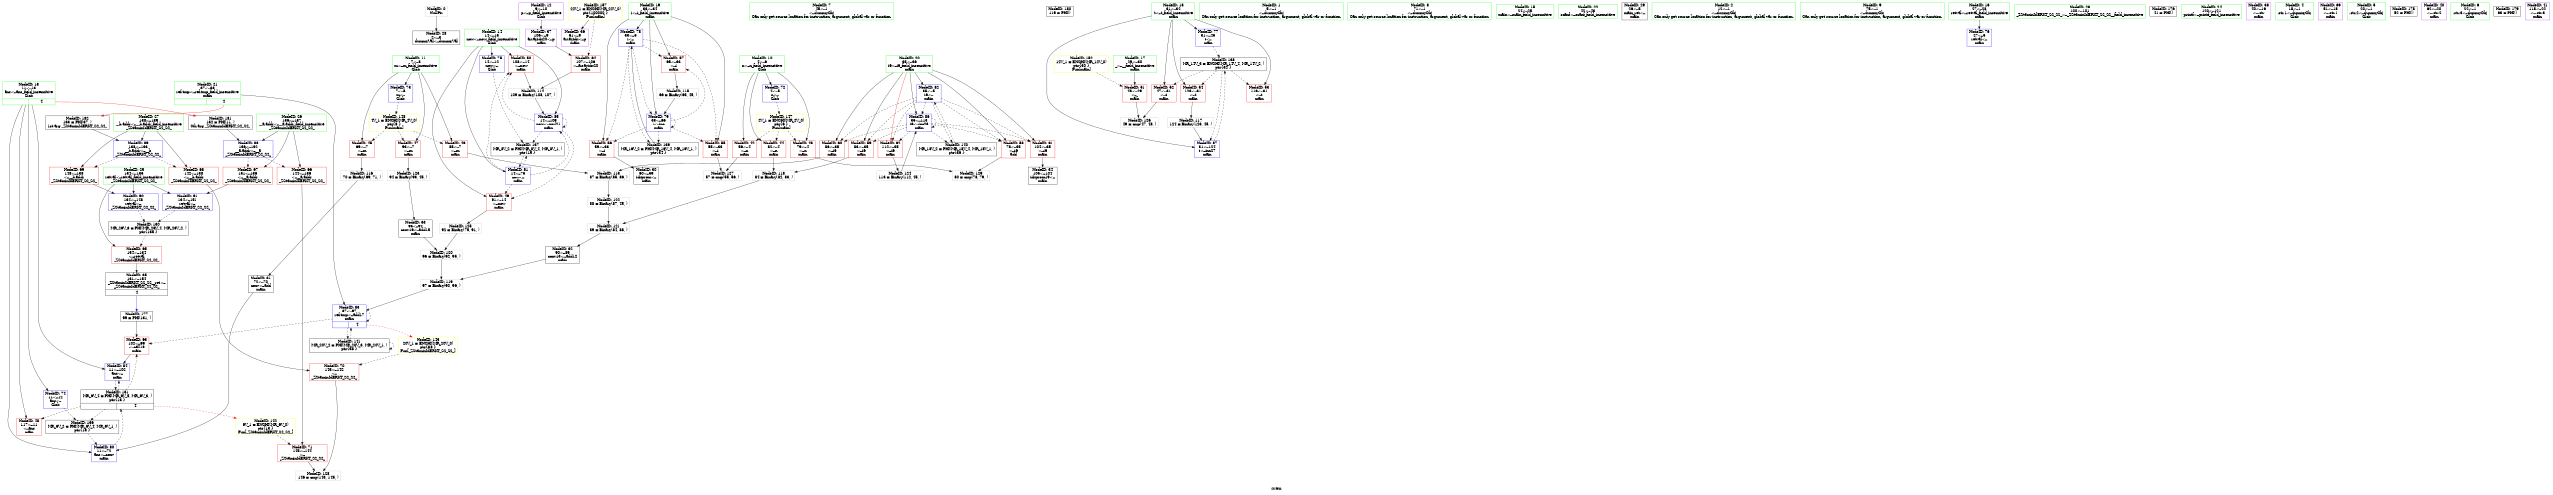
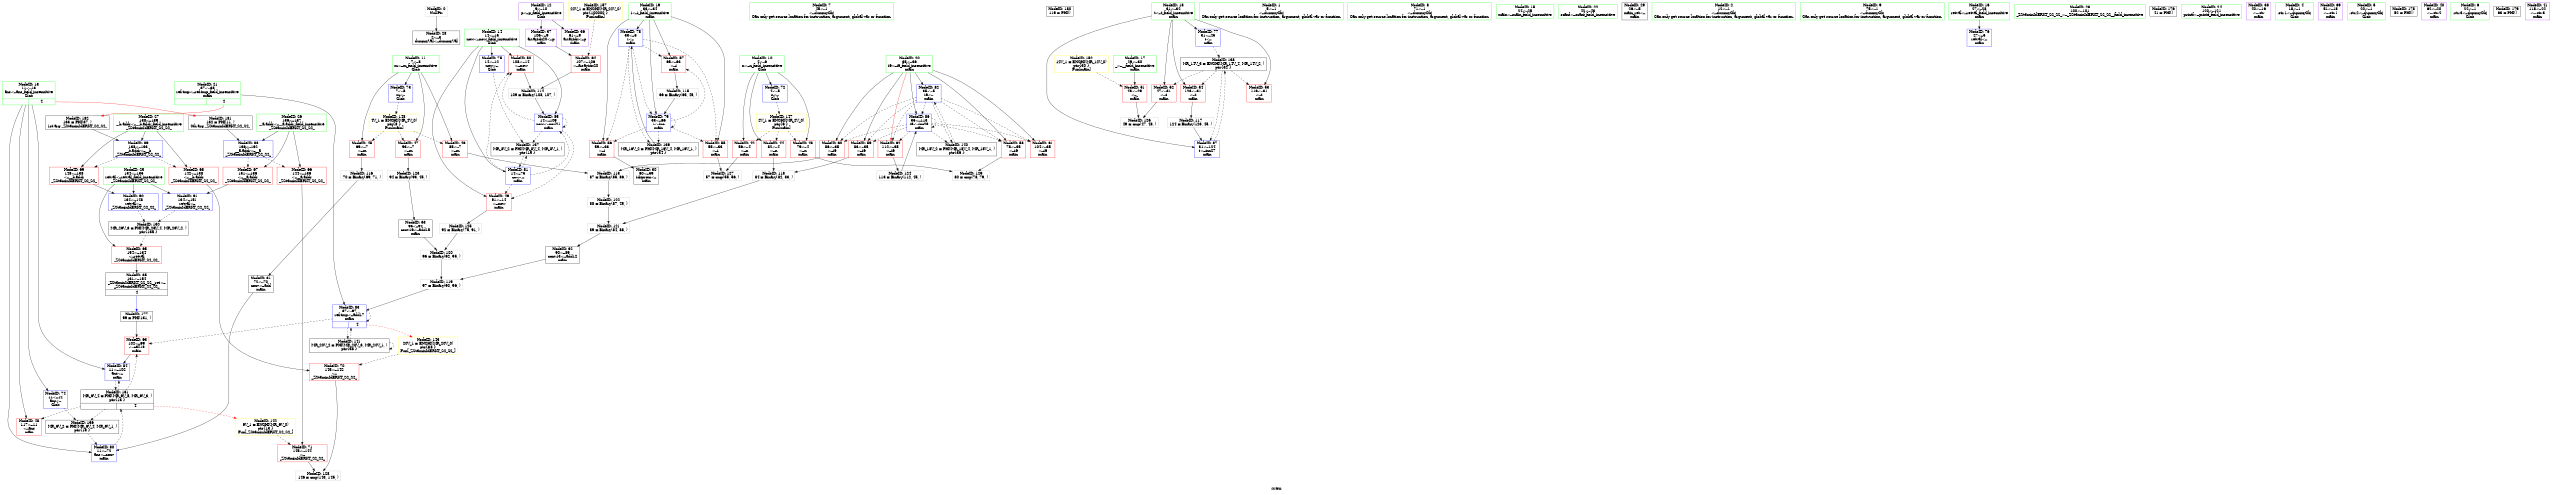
  digraph {
    label=SVFG
    node [color=red shape=record]
    edge [style=solid]
    n1 [color=grey label="{NodeID: 0\nNullPtr}"]
    n2 [color=black label="{NodeID: 28\n2\<--3\ndummyVal\<--dummyVal\n}"]
    n3 [color=blue label="{NodeID: 90\n134\<--148\nretval\<--\n_ZSt3minIdERKT_S2_S2_\n}"]
    n4 [color=black label="{NodeID: 130\nMR_26V_3 = PHI(MR_26V_4, MR_26V_2, )\npts\{135 \}\n}"]
    n5 [label="{NodeID: 65\n154\<--134\n\<--retval\n_ZSt3minIdERKT_S2_S2_\n}"]
    n6 [color=black label="{NodeID: 35\n131\<--154\n_ZSt3minIdERKT_S2_S2__ret\<--\n_ZSt3minIdERKT_S2_S2_\n|{<s0>4}}"]
    n7 [color=green label="{NodeID: 7\n45\<--1\n\<--dummyObj\nCan only get source location for instruction, argument, global var or function.}"]
    n8 [color=black label="{NodeID: 180\n119 = PHI()\n}"]
    n9 [color=green label="{NodeID: 14\n14\<--15\nnow\<--now_field_insensitive\nGlob }"]
    n10 [label="{NodeID: 49\n91\<--14\n\<--now\nmain\n}"]
    n11 [label="{NodeID: 50\n108\<--14\n\<--now\nmain\n}"]
    n12 [color=blue label="{NodeID: 75\n14\<--12\nnow\<--\nGlob }"]
    n13 [color=blue label="{NodeID: 81\n14\<--75\nnow\<--\nmain\n}"]
    n14 [color=blue label="{NodeID: 85\n14\<--109\nnow\<--mul21\nmain\n}"]
    n15 [color=grey label="{NodeID: 125\n92 = Binary(75, 91, )\n}"]
    n16 [color=grey label="{NodeID: 114\n109 = Binary(108, 107, )\n}"]
    n17 [color=black label="{NodeID: 137\nMR_8V_2 = PHI(MR_8V_4, MR_8V_1, )\npts\{15 \}\n}"]
    n18 [color=grey label="{NodeID: 120\n96 = Binary(92, 95, )\n}"]
    n19 [color=green label="{NodeID: 21\n37\<--38\nref.tmp\<--ref.tmp_field_insensitive\nmain\n|{|<s1>4}}"]
    n20 [color=blue label="{NodeID: 83\n37\<--97\nref.tmp\<--add17\nmain\n|{|<s3>4}}"]
    n21 [color=black label="{NodeID: 182\n133 = PHI(37, )\n1st arg _ZSt3minIdERKT_S2_S2_ }"]
    n22 [label="{NodeID: 63\n102\<--99\n\<--call18\nmain\n}"]
    n23 [color=black label="{NodeID: 141\nMR_20V_2 = PHI(MR_20V_3, MR_20V_1, )\npts\{38 \}\n}"]
    n24 [color=yellow label="{NodeID: 143\n20V_1 = ENCHI(MR_20V_0)\npts\{38 \}\nFun[_ZSt3minIdERKT_S2_S2_]}" style=double]
    n25 [color=blue label="{NodeID: 89\n138\<--133\n__b.addr\<--__b\n_ZSt3minIdERKT_S2_S2_\n}"]
    n26 [color=blue label="{NodeID: 84\n11\<--102\nans\<--\nmain\n}"]
    n27 [label="{NodeID: 70\n143\<--142\n\<--\n_ZSt3minIdERKT_S2_S2_\n}"]
    n28 [label="{NodeID: 68\n142\<--138\n\<--__b.addr\n_ZSt3minIdERKT_S2_S2_\n}"]
    n29 [label="{NodeID: 69\n148\<--138\n\<--__b.addr\n_ZSt3minIdERKT_S2_S2_\n}"]
    n30 [color=grey label="{NodeID: 118\n84 = Binary(82, 83, )\n}"]
    n31 [color=grey label="{NodeID: 121\n89 = Binary(84, 88, )\n}"]
    n32 [color=black label="{NodeID: 32\n90\<--89\nconv13\<--add12\nmain\n}"]
    n33 [color=grey label="{NodeID: 119\n97 = Binary(90, 96, )\n}"]
    n34 [color=black label="{NodeID: 177\n99 = PHI(131, )\n}"]
    n35 [label="{NodeID: 42\n56\<--4\n\<--n\nmain\n}"]
    n36 [color=grey label="{NodeID: 127\n57 = cmp(55, 56, )\n}"]
    n37 [color=black label="{NodeID: 139\nMR_16V_2 = PHI(MR_16V_4, MR_16V_1, )\npts\{34 \}\n}"]
    n38 [color=blue label="{NodeID: 78\n33\<--5\ni\<--\nmain\n}"]
    n39 [label="{NodeID: 56\n59\<--33\n\<--i\nmain\n}"]
    n40 [label="{NodeID: 57\n65\<--33\n\<--i\nmain\n}"]
    n41 [label="{NodeID: 55\n55\<--33\n\<--i\nmain\n}"]
    n42 [color=blue label="{NodeID: 79\n33\<--66\ni\<--inc\nmain\n}"]
    n43 [color=black label="{NodeID: 30\n60\<--59\nidxprom\<--\nmain\n}"]
    n44 [color=grey label="{NodeID: 115\n66 = Binary(65, 45, )\n}"]
    n45 [color=black label="{NodeID: 131\nMR_6V_4 = PHI(MR_6V_5, MR_6V_3, )\npts\{13 \}\n|{|<s4>4}}"]
    n46 [color=yellow label="{NodeID: 142\n6V_1 = ENCHI(MR_6V_0)\npts\{13 \}\nFun[_ZSt3minIdERKT_S2_S2_]}" style=double]
    n47 [color=black label="{NodeID: 136\nMR_6V_2 = PHI(MR_6V_4, MR_6V_1, )\npts\{13 \}\n}"]
    n48 [label="{NodeID: 48\n117\<--11\n\<--ans\nmain\n}"]
    n49 [color=grey label="{NodeID: 128\n146 = cmp(143, 145, )\n}"]
    n50 [color=blue label="{NodeID: 77\n31\<--45\nt\<--\nmain\n}"]
    n51 [color=black label="{NodeID: 138\nMR_14V_3 = ENCHI(MR_14V_4, MR_14V_2, )\npts\{32 \}\n}"]
    n52 [label="{NodeID: 52\n47\<--31\n\<--t\nmain\n}"]
    n53 [color=blue label="{NodeID: 87\n31\<--124\nt\<--inc27\nmain\n}"]
    n54 [label="{NodeID: 53\n116\<--31\n\<--t\nmain\n}"]
    n55 [label="{NodeID: 54\n123\<--31\n\<--t\nmain\n}"]
    n56 [color=grey label="{NodeID: 126\n49 = cmp(47, 48, )\n}"]
    n57 [color=grey label="{NodeID: 117\n124 = Binary(123, 45, )\n}"]
    n58 [label="{NodeID: 71\n145\<--144\n\<--\n_ZSt3minIdERKT_S2_S2_\n}"]
    n59 [color=blue label="{NodeID: 80\n11\<--72\nans\<--conv\nmain\n}"]
    n60 [color=green label="{NodeID: 1\n5\<--1\n\<--dummyObj\nCan only get source location for instruction, argument, global var or function.}"]
    n61 [color=blue label="{NodeID: 91\n134\<--151\nretval\<--\n_ZSt3minIdERKT_S2_S2_\n}"]
    n62 [color=green label="{NodeID: 8\n71\<--1\n\<--dummyObj\nCan only get source location for instruction, argument, global var or function.}"]
    n63 [color=black label="{NodeID: 181\n132 = PHI(11, )\n0th arg _ZSt3minIdERKT_S2_S2_ }"]
    n64 [color=blue label="{NodeID: 88\n136\<--132\n__a.addr\<--__a\n_ZSt3minIdERKT_S2_S2_\n}"]
    n65 [label="{NodeID: 66\n144\<--136\n\<--__a.addr\n_ZSt3minIdERKT_S2_S2_\n}"]
    n66 [label="{NodeID: 67\n151\<--136\n\<--__a.addr\n_ZSt3minIdERKT_S2_S2_\n}"]
    n67 [color=green label="{NodeID: 15\n24\<--25\nmain\<--main_field_insensitive\n}"]
    n68 [color=green label="{NodeID: 22\n42\<--43\nscanf\<--scanf_field_insensitive\n}"]
    n69 [color=black label="{NodeID: 29\n26\<--5\nmain_ret\<--\nmain\n}"]
    n70 [color=purple label="{NodeID: 36\n61\<--9\narrayidx\<--p\nmain\n}"]
    n71 [label="{NodeID: 43\n79\<--4\n\<--n\nmain\n}"]
    n72 [color=grey label="{NodeID: 129\n80 = cmp(78, 79, )\n}"]
    n73 [color=black label="{NodeID: 140\nMR_18V_2 = PHI(MR_18V_4, MR_18V_1, )\npts\{36 \}\n}"]
    n74 [color=blue label="{NodeID: 82\n35\<--5\ni6\<--\nmain\n}"]
-   n75 [label="{NodeID: 58\n78\<--35\n\<--i6\nadd\n}"]
+   n75 [label="{NodeID: 58\n78\<--35\n\<--i6\nmain\n}"]
    n76 [color=blue label="{NodeID: 86\n35\<--113\ni6\<--inc23\nmain\n}"]
    n77 [label="{NodeID: 59\n83\<--35\n\<--i6\nmain\n}"]
    n78 [label="{NodeID: 60\n86\<--35\n\<--i6\nmain\n}"]
    n79 [label="{NodeID: 61\n104\<--35\n\<--i6\nmain\n}"]
    n80 [label="{NodeID: 62\n112\<--35\n\<--i6\nmain\n}"]
    n81 [color=grey label="{NodeID: 113\n87 = Binary(85, 86, )\n}"]
-   n82 [color=black label="{NodeID: 34\n105\<--104\nidxprom19\<--\nmain\n}"]
    n83 [color=grey label="{NodeID: 124\n113 = Binary(112, 45, )\n}"]
    n84 [color=yellow label="{NodeID: 147\n2V_1 = ENCHI(MR_2V_0)\npts\{6 \}\nFun[main]}" style=double]
    n85 [label="{NodeID: 44\n82\<--4\n\<--n\nmain\n}"]
    n86 [label="{NodeID: 64\n107\<--106\n\<--arrayidx20\nmain\n}"]
    n87 [color=green label="{NodeID: 2\n12\<--1\n\<--dummyObj\nCan only get source location for instruction, argument, global var or function.}"]
    n88 [color=green label="{NodeID: 9\n75\<--1\n\<--dummyObj\nCan only get source location for instruction, argument, global var or function.}"]
    n89 [color=green label="{NodeID: 16\n27\<--28\nretval\<--retval_field_insensitive\nmain\n}"]
    n90 [color=blue label="{NodeID: 76\n27\<--5\nretval\<--\nmain\n}"]
    n91 [color=green label="{NodeID: 23\n100\<--101\n_ZSt3minIdERKT_S2_S2_\<--_ZSt3minIdERKT_S2_S2__field_insensitive\n}"]
    n92 [color=grey label="{NodeID: 122\n88 = Binary(87, 45, )\n}"]
    n93 [color=purple label="{NodeID: 37\n106\<--9\narrayidx20\<--p\nmain\n}"]
    n94 [label="{NodeID: 51\n48\<--29\n\<--_\nmain\n}"]
    n95 [color=yellow label="{NodeID: 148\n4V_1 = ENCHI(MR_4V_0)\npts\{8 \}\nFun[main]}" style=double]
    n96 [label="{NodeID: 45\n69\<--7\n\<--m\nmain\n}"]
    n97 [label="{NodeID: 46\n85\<--7\n\<--m\nmain\n}"]
    n98 [label="{NodeID: 47\n93\<--7\n\<--m\nmain\n}"]
    n99 [color=grey label="{NodeID: 116\n70 = Binary(69, 71, )\n}"]
    n100 [color=grey label="{NodeID: 123\n94 = Binary(93, 45, )\n}"]
    n101 [color=black label="{NodeID: 31\n72\<--70\nconv\<--add\nmain\n}"]
    n102 [color=black label="{NodeID: 33\n95\<--94\nconv16\<--add15\nmain\n}"]
    n103 [color=blue label="{NodeID: 72\n4\<--5\nn\<--\nGlob }"]
    n104 [color=black label="{NodeID: 176\n41 = PHI()\n}"]
    n105 [color=green label="{NodeID: 10\n4\<--6\nn\<--n_field_insensitive\nGlob }"]
    n106 [color=green label="{NodeID: 17\n29\<--30\n_\<--__field_insensitive\nmain\n}"]
    n107 [color=green label="{NodeID: 24\n120\<--121\nprintf\<--printf_field_insensitive\n}"]
    n108 [color=purple label="{NodeID: 38\n40\<--16\n\<--.str\nmain\n}"]
    n109 [color=blue label="{NodeID: 73\n7\<--5\nm\<--\nGlob }"]
    n110 [color=green label="{NodeID: 4\n18\<--1\n.str.1\<--dummyObj\nGlob }"]
    n111 [color=green label="{NodeID: 11\n7\<--8\nm\<--m_field_insensitive\nGlob }"]
    n112 [color=green label="{NodeID: 18\n31\<--32\nt\<--t_field_insensitive\nmain\n}"]
    n113 [color=green label="{NodeID: 25\n134\<--135\nretval\<--retval_field_insensitive\n_ZSt3minIdERKT_S2_S2_\n}"]
    n114 [color=purple label="{NodeID: 39\n51\<--18\n\<--.str.1\nmain\n}"]
    n115 [color=yellow label="{NodeID: 157\n22V_1 = ENCHI(MR_22V_0)\npts\{100000 \}\nFun[main]}" style=double]
    n116 [color=blue label="{NodeID: 74\n11\<--12\nans\<--\nGlob }"]
    n117 [color=green label="{NodeID: 5\n20\<--1\n.str.2\<--dummyObj\nGlob }"]
    n118 [color=black label="{NodeID: 178\n52 = PHI()\n}"]
    n119 [color=purple label="{NodeID: 12\n9\<--10\np\<--p_field_insensitive\nGlob }"]
    n120 [color=green label="{NodeID: 19\n33\<--34\ni\<--i_field_insensitive\nmain\n}"]
    n121 [color=green label="{NodeID: 26\n136\<--137\n__a.addr\<--__a.addr_field_insensitive\n_ZSt3minIdERKT_S2_S2_\n}"]
    n122 [color=purple label="{NodeID: 40\n62\<--20\n\<--.str.2\nmain\n}"]
    n123 [color=green label="{NodeID: 6\n22\<--1\n.str.3\<--dummyObj\nGlob }"]
    n124 [color=black label="{NodeID: 179\n63 = PHI()\n}"]
    n125 [color=green label="{NodeID: 13\n11\<--13\nans\<--ans_field_insensitive\nGlob |{|<s4>4}}"]
    n126 [color=green label="{NodeID: 20\n35\<--36\ni6\<--i6_field_insensitive\nmain\n}"]
    n127 [color=green label="{NodeID: 27\n138\<--139\n__b.addr\<--__b.addr_field_insensitive\n_ZSt3minIdERKT_S2_S2_\n}"]
    n128 [color=purple label="{NodeID: 41\n118\<--22\n\<--.str.3\nmain\n}"]
    n129 [color=yellow label="{NodeID: 152\n12V_1 = ENCHI(MR_12V_0)\npts\{30 \}\nFun[main]}" style=double]
    n1 -> n2
    n3 -> n4 [style=dashed]
    n4 -> n5 [style=dashed]
    n5 -> n6
    n6 -> n34 [color=blue tailport=s0]
    n9 -> n10
    n9 -> n11
    n9 -> n12
    n9 -> n13
    n9 -> n14
    n10 -> n15
    n11 -> n16
    n12 -> n17 [style=dashed]
    n13 -> n10 [style=dashed]
    n13 -> n11 [style=dashed]
    n13 -> n14 [style=dashed]
    n13 -> n17 [style=dashed]
    n14 -> n10 [style=dashed]
    n14 -> n11 [style=dashed]
    n14 -> n14 [style=dashed]
    n14 -> n17 [style=dashed]
    n15 -> n18
    n16 -> n14
    n17 -> n13 [style=dashed]
    n18 -> n33
    n19 -> n20
    n19 -> n21 [color=red tailport=s1]
    n20 -> n20 [style=dashed]
    n20 -> n22 [style=dashed]
    n20 -> n23 [style=dashed]
    n20 -> n24 [color=red style=dashed tailport=s3]
    n21 -> n25
    n22 -> n26
    n23 -> n20 [style=dashed]
    n23 -> n23 [style=dashed]
    n24 -> n27 [style=dashed]
    n25 -> n28 [style=dashed]
    n25 -> n29 [style=dashed]
    n26 -> n45 [style=dashed]
    n27 -> n49
    n28 -> n27
    n29 -> n3
    n30 -> n31
    n31 -> n32
    n32 -> n33
    n33 -> n20
    n34 -> n22
    n35 -> n36
    n37 -> n38
    n38 -> n37 [style=dashed]
    n38 -> n39 [style=dashed]
    n38 -> n40 [style=dashed]
    n38 -> n41 [style=dashed]
    n38 -> n42 [style=dashed]
    n39 -> n43
    n40 -> n44
    n41 -> n36
    n42 -> n37 [style=dashed]
    n42 -> n39 [style=dashed]
    n42 -> n40 [style=dashed]
    n42 -> n41 [style=dashed]
    n42 -> n42 [style=dashed]
    n44 -> n42
    n45 -> n22 [style=dashed]
    n45 -> n26 [style=dashed]
    n45 -> n46 [color=red style=dashed tailport=s4]
    n45 -> n47 [style=dashed]
    n45 -> n48 [style=dashed]
    n46 -> n58 [style=dashed]
    n47 -> n59 [style=dashed]
    n50 -> n51 [style=dashed]
    n51 -> n52 [style=dashed]
    n51 -> n53 [style=dashed]
    n51 -> n54 [style=dashed]
    n51 -> n55 [style=dashed]
    n52 -> n56
    n53 -> n51 [style=dashed]
    n55 -> n57
    n57 -> n53
    n58 -> n49
    n59 -> n45 [style=dashed]
    n61 -> n4 [style=dashed]
    n63 -> n64
    n64 -> n65 [style=dashed]
    n64 -> n66 [style=dashed]
    n65 -> n58
    n66 -> n61
    n71 -> n72
    n73 -> n74 [style=dashed]
    n74 -> n73 [style=dashed]
    n74 -> n75 [style=dashed]
    n74 -> n76 [style=dashed]
    n74 -> n77 [style=dashed]
    n74 -> n78 [style=dashed]
    n74 -> n79 [style=dashed]
    n74 -> n80 [style=dashed]
    n75 -> n72
    n76 -> n73 [style=dashed]
    n76 -> n75 [style=dashed]
    n76 -> n76 [style=dashed]
    n76 -> n77 [style=dashed]
    n76 -> n78 [style=dashed]
    n76 -> n79 [style=dashed]
    n76 -> n80 [style=dashed]
    n77 -> n30
    n78 -> n81
-   n79 -> n82
    n80 -> n83
    n81 -> n92
    n83 -> n76
    n84 -> n35 [style=dashed]
    n84 -> n71 [style=dashed]
    n84 -> n85 [style=dashed]
    n85 -> n30
    n86 -> n16
    n89 -> n90
    n92 -> n31
    n93 -> n86
    n94 -> n56
    n95 -> n96 [style=dashed]
    n95 -> n97 [style=dashed]
    n95 -> n98 [style=dashed]
    n96 -> n99
    n97 -> n81
    n98 -> n100
    n99 -> n101
    n100 -> n102
    n101 -> n59
    n102 -> n18
    n103 -> n84 [style=dashed]
    n105 -> n35
    n105 -> n71
    n105 -> n85
    n105 -> n103
    n106 -> n94
    n109 -> n95 [style=dashed]
    n111 -> n96
    n111 -> n97
    n111 -> n98
    n111 -> n109
    n112 -> n50
    n112 -> n52
    n112 -> n53
    n112 -> n54
    n112 -> n55
    n113 -> n3
    n113 -> n5
    n113 -> n61
    n115 -> n86 [style=dashed]
    n116 -> n47 [style=dashed]
-   n115 -> n70
+   n119 -> n70
    n119 -> n93
    n120 -> n38
    n120 -> n39
    n120 -> n40
    n120 -> n41
    n120 -> n42
    n121 -> n64
    n121 -> n65
    n121 -> n66
    n125 -> n26
    n125 -> n48
    n125 -> n59
    n125 -> n63 [color=red tailport=s4]
    n125 -> n116
    n126 -> n74
    n126 -> n75
    n126 -> n76
    n126 -> n77
    n126 -> n78
    n126 -> n79
    n126 -> n80 [color=red]
    n127 -> n25
    n127 -> n28
    n127 -> n29
    n129 -> n94 [style=dashed]
  }
